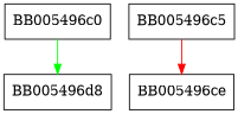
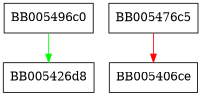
  digraph {
    splines=ortho
    node [shape=box]
    BB005496c0
-   BB005496d8
-   BB005496c5
-   BB005496ce
+   BB005496d8 [label=BB005426d8]
+   BB005496c5 [label=BB005476c5]
+   BB005496ce [label=BB005406ce]
    BB005496c0 -> BB005496d8 [color=green]
    BB005496c5 -> BB005496ce [color=red]
  }
